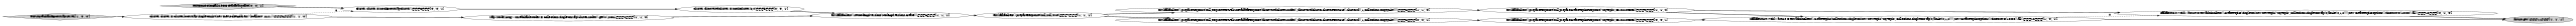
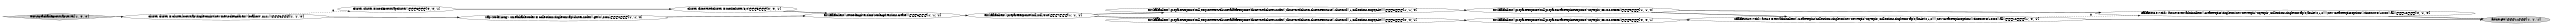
  digraph {
    rankdir=LR
    node [fillcolor=white shape=ellipse style=filled]
    edge [style=bold]
    n1 [label="Cluster cluster = Cluster.bootstrap(singletonList(new InetSocketAddress(\"localhost\",8121)))@@@3@@@['1', '1', '0']"]
    n2 [label="Map<Node,Long> unreachableNodes = Collections.singletonMap(cluster.nodes().get(0),200L)@@@4@@@['1', '1', '0']"]
    n3 [label="Cluster cluster = mockBootstrapCluster()@@@3@@@['0', '0', '1']"]
    n4 [label="env.kafkaClient().setNodeApiVersions(NodeApiVersions.create())@@@6@@@['1', '1', '1']"]
    n5 [label="Cluster discoveredCluster = mockCluster(3,0)@@@5@@@['0', '0', '1']"]
    n6 [label="env.kafkaClient().prepareResponse(null,null,true)@@@7@@@['1', '1', '1']"]
    n7 [label="env.kafkaClient().prepareResponse(null,RequestTestUtils.metadataResponse(discoveredCluster.nodes(),discoveredCluster.clusterResource().clusterId(),1,Collections.emptyList()))@@@8@@@['1', '1', '0']"]
    n8 [label="env.kafkaClient().prepareResponse(null,prepareCreateTopicsResponse(\"myTopic\",Errors.NONE))@@@9@@@['1', '1', '0']"]
    n9 [label="KafkaFuture<Void> future = env.adminClient().createTopics(Collections.singleton(new NewTopic(\"myTopic\",Collections.singletonMap(0,asList(0,1,2)))),new CreateTopicsOptions().timeoutMs(10000)).all()@@@10@@@['1', '0', '1']"]
    n10 [label="KafkaFuture<Void> future = env.adminClient().createTopics(singleton(new NewTopic(\"myTopic\",Collections.singletonMap(0,asList(0,1,2)))),new CreateTopicsOptions().timeoutMs(10000)).all()@@@10@@@['0', '1', '0']"]
    n11 [fillcolor=lightgray label="future.get()@@@11@@@['1', '1', '1']"]
    n12 [label="env.kafkaClient().prepareResponse(null,RequestTestUtils.metadataResponse(discoveredCluster.nodes(),discoveredCluster.clusterResource().clusterId(),1,Collections.emptyList()))@@@8@@@['0', '0', '1']"]
    n13 [label="env.kafkaClient().prepareResponse(null,prepareCreateTopicsResponse(\"myTopic\",Errors.NONE))@@@9@@@['0', '0', '1']"]
    n14 [fillcolor=lightgray label="testUnreachableBootstrapServer['1', '0', '0']" shape=diamond]
-   n15 [fillcolor=lightgray label="testConnectionFailureOnMetadataUpdate['0', '0', '1']" shape=diamond]
    n1 -> n2
    n1 -> n3 [label=0 style=dashed]
    n2 -> n4
    n3 -> n5
    n4 -> n6
    n5 -> n4
    n6 -> n7
    n6 -> n12
    n7 -> n8
    n8 -> n9
    n8 -> n10
    n9 -> n10 [label=0 style=dashed]
    n9 -> n11
    n10 -> n11
    n12 -> n13
    n13 -> n9
    n14 -> n1
-   n15 -> n3
  }
